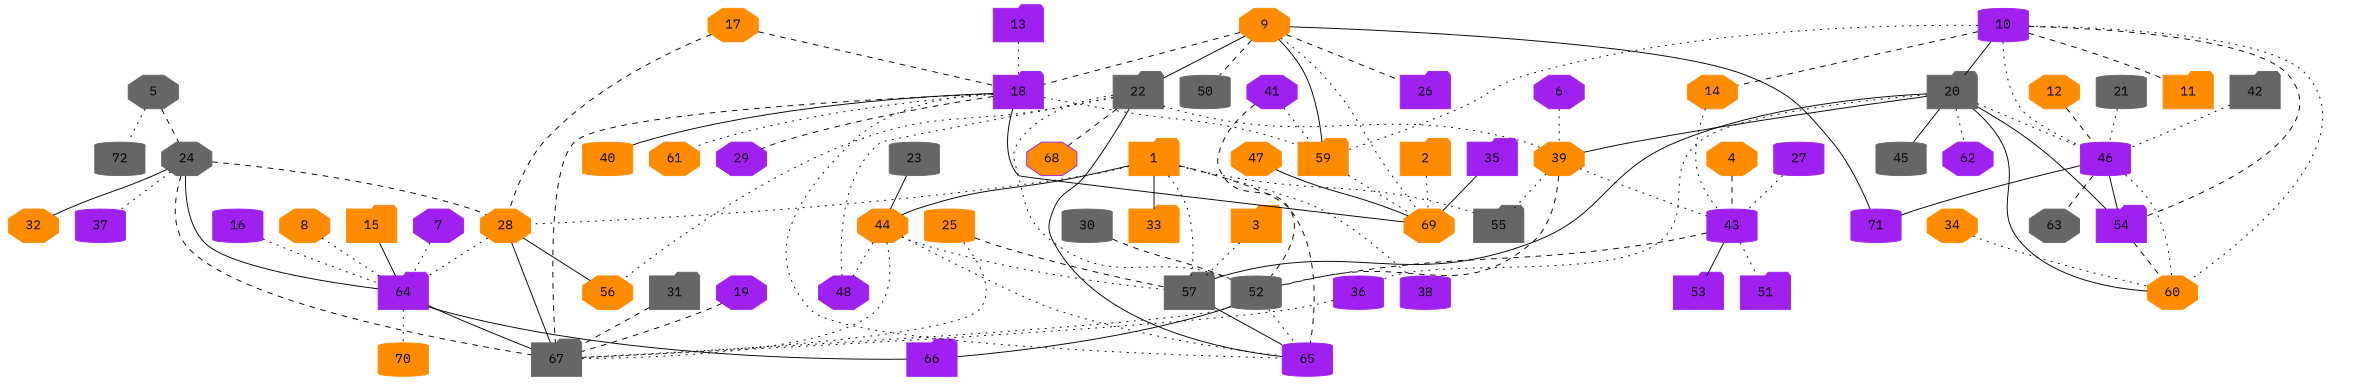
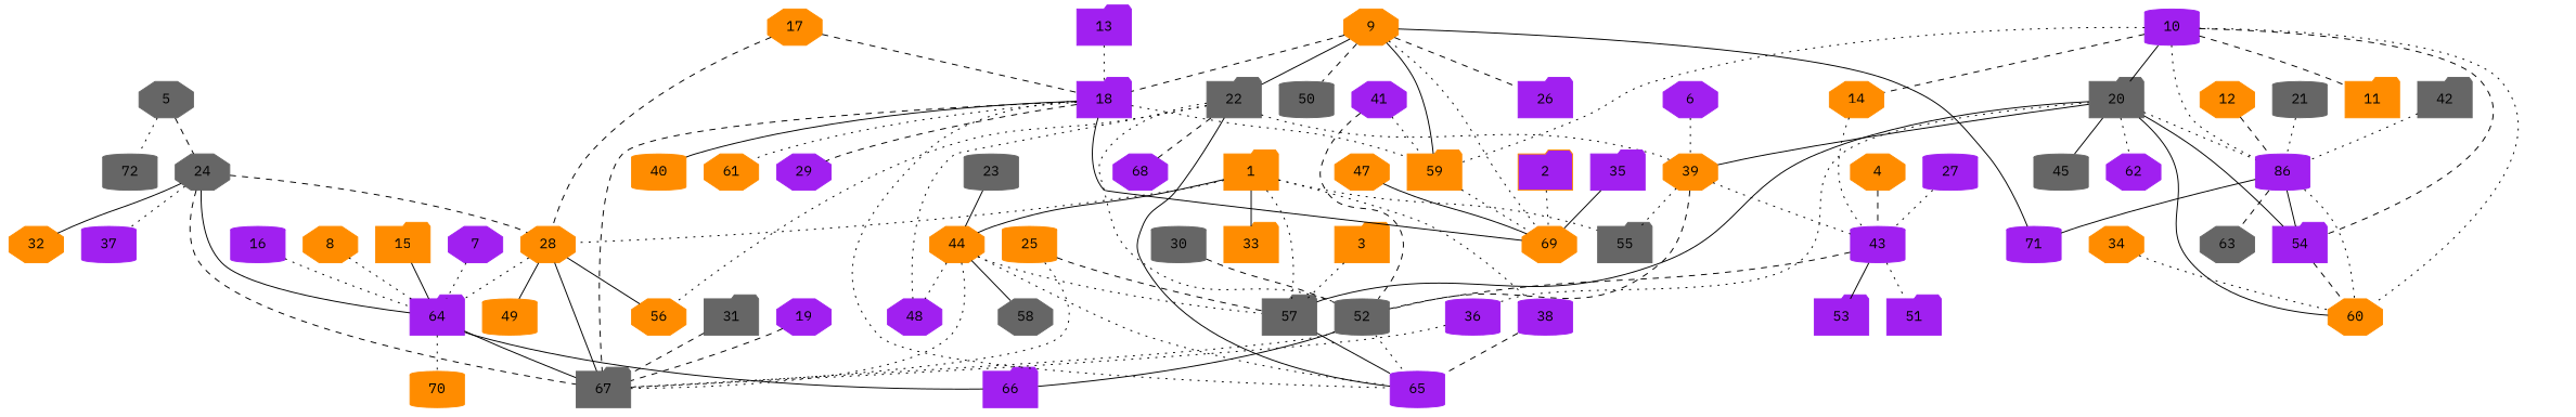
  graph {
    fontname="IBM Plex Mono"
    node [color=darkorange fontname="IBM Plex Mono" shape=octagon style=filled]
    edge [fontname="IBM Plex Mono" style=dotted weight=1.0]
    1 [shape=folder]
    28
    33 [shape=folder]
    38 [color=purple shape=cylinder]
    44
    55 [color=gray40 shape=folder]
    57 [color=gray40 shape=folder]
    65 [color=purple shape=cylinder]
    64 [color=purple shape=folder]
    67 [color=gray40 shape=folder]
    56
+   49 [shape=cylinder]
    48 [color=purple]
-   2 [shape=folder]
+   58 [color=gray40]
+   2 [shape=folder fillcolor=purple]
    69
    3 [shape=folder]
    43 [color=purple shape=cylinder]
    4
    52 [color=gray40 shape=cylinder]
    51 [color=purple shape=folder]
    53 [color=purple shape=folder]
    5 [color=gray40]
    24 [color=gray40]
    72 [color=gray40 shape=cylinder]
    32
    37 [color=purple shape=cylinder]
    6 [color=purple]
    39
    7 [color=purple]
    66 [color=purple shape=folder]
    70 [shape=cylinder]
    8
    9
    18 [color=purple shape=folder]
    22 [color=gray40 shape=folder]
    26 [color=purple shape=folder]
    50 [color=gray40 shape=cylinder]
    59 [shape=folder]
    71 [color=purple shape=cylinder]
    29 [color=purple]
    40 [shape=cylinder]
    61
-   68 [color=purple fillcolor=darkorange]
+   68 [color=purple]
    10 [color=purple shape=cylinder]
    11 [shape=folder]
    20 [color=gray40 shape=folder]
-   46 [color=purple shape=cylinder]
+   46 [color=purple shape=cylinder label=86]
    54 [color=purple shape=folder]
    60
    14
    36 [color=purple shape=cylinder]
    45 [color=gray40 shape=cylinder]
    62 [color=purple]
    63 [color=gray40]
    12
    13 [color=purple shape=folder]
    15 [shape=folder]
    16 [color=purple shape=cylinder]
    17
    19 [color=purple]
    21 [color=gray40 shape=cylinder]
    23 [color=gray40 shape=cylinder]
    25 [shape=cylinder]
    27 [color=purple shape=cylinder]
    30 [color=gray40 shape=cylinder]
    31 [color=gray40 shape=folder]
    34
    35 [color=purple shape=folder]
    41 [color=purple]
    42 [color=gray40 shape=folder]
    47
    1 -- 28
    1 -- 33 [style=solid]
    1 -- 38
    1 -- 44 [style=solid weight=4.0]
    1 -- 55
    1 -- 57 [weight=4.0]
-   1 -- 65 [style=dashed weight=4.0]
+   38 -- 65 [style=dashed weight=4.0]
    28 -- 64 [weight=4.0]
    28 -- 67 [style=solid]
    28 -- 56 [style=solid]
+   28 -- 49 [style=solid]
    44 -- 57
    44 -- 65
    44 -- 67
    44 -- 48
+   44 -- 58 [style=solid]
    57 -- 65 [style=solid]
    64 -- 67 [style=solid weight=4.0]
    64 -- 66 [style=solid]
    64 -- 70
    2 -- 69
    3 -- 57
    43 -- 52 [style=dashed]
    43 -- 51
    43 -- 53 [style=solid]
    4 -- 43 [style=dashed]
    52 -- 65
    52 -- 67
    52 -- 66 [style=solid]
    5 -- 24 [style=dashed]
    5 -- 72
    24 -- 28 [style=dashed]
    24 -- 64 [style=solid weight=4.0]
    24 -- 67 [style=dashed]
    24 -- 32 [style=solid]
    24 -- 37
    6 -- 39
    39 -- 55
    39 -- 43 [weight=3.0]
    39 -- 52 [style=dashed weight=3.0]
    7 -- 64
    8 -- 64
    9 -- 69 [weight=3.0]
    9 -- 18 [style=dashed weight=6.0]
    9 -- 22 [style=solid]
    9 -- 26 [style=dashed]
    9 -- 50 [style=dashed]
    9 -- 59 [style=solid weight=3.0]
    9 -- 71 [style=solid]
    18 -- 65
    18 -- 67 [style=dashed]
    18 -- 69 [style=solid weight=2.0]
    18 -- 59 [weight=2.0]
    18 -- 29 [style=dashed]
    18 -- 40 [style=solid]
    18 -- 61
    22 -- 65 [style=solid]
    22 -- 56
    22 -- 48
    22 -- 52 [weight=2.0]
    22 -- 39 [weight=6.0]
    22 -- 68 [style=dashed]
    59 -- 69
    10 -- 59
    10 -- 11 [style=dashed]
    10 -- 20 [style=solid]
    10 -- 46 [weight=3.0]
    10 -- 54 [style=dashed]
    10 -- 60
    10 -- 14 [style=dashed]
    20 -- 57 [style=solid]
    20 -- 39 [style=solid]
    20 -- 46 [weight=3.0]
    20 -- 54 [style=solid]
    20 -- 60 [style=solid]
    20 -- 36
    20 -- 45 [style=solid]
    20 -- 62
    46 -- 71 [style=solid]
    46 -- 54 [style=solid weight=3.0]
    46 -- 60 [weight=3.0]
    46 -- 63 [style=dashed]
    54 -- 60 [style=dashed]
    14 -- 43
    36 -- 67
    12 -- 46 [style=dashed]
    13 -- 18
    15 -- 64 [style=solid]
    16 -- 64
    17 -- 28 [style=dashed]
    17 -- 18 [style=dashed]
    19 -- 67 [style=dashed]
    21 -- 46
    23 -- 44 [style=solid]
    25 -- 57 [style=dashed]
    25 -- 67
    27 -- 43
    30 -- 52 [style=dashed]
    31 -- 67 [style=dashed]
    34 -- 60
    35 -- 69 [style=solid]
    41 -- 52 [style=dashed]
    41 -- 59
    42 -- 46
    47 -- 69 [style=solid]
  }
